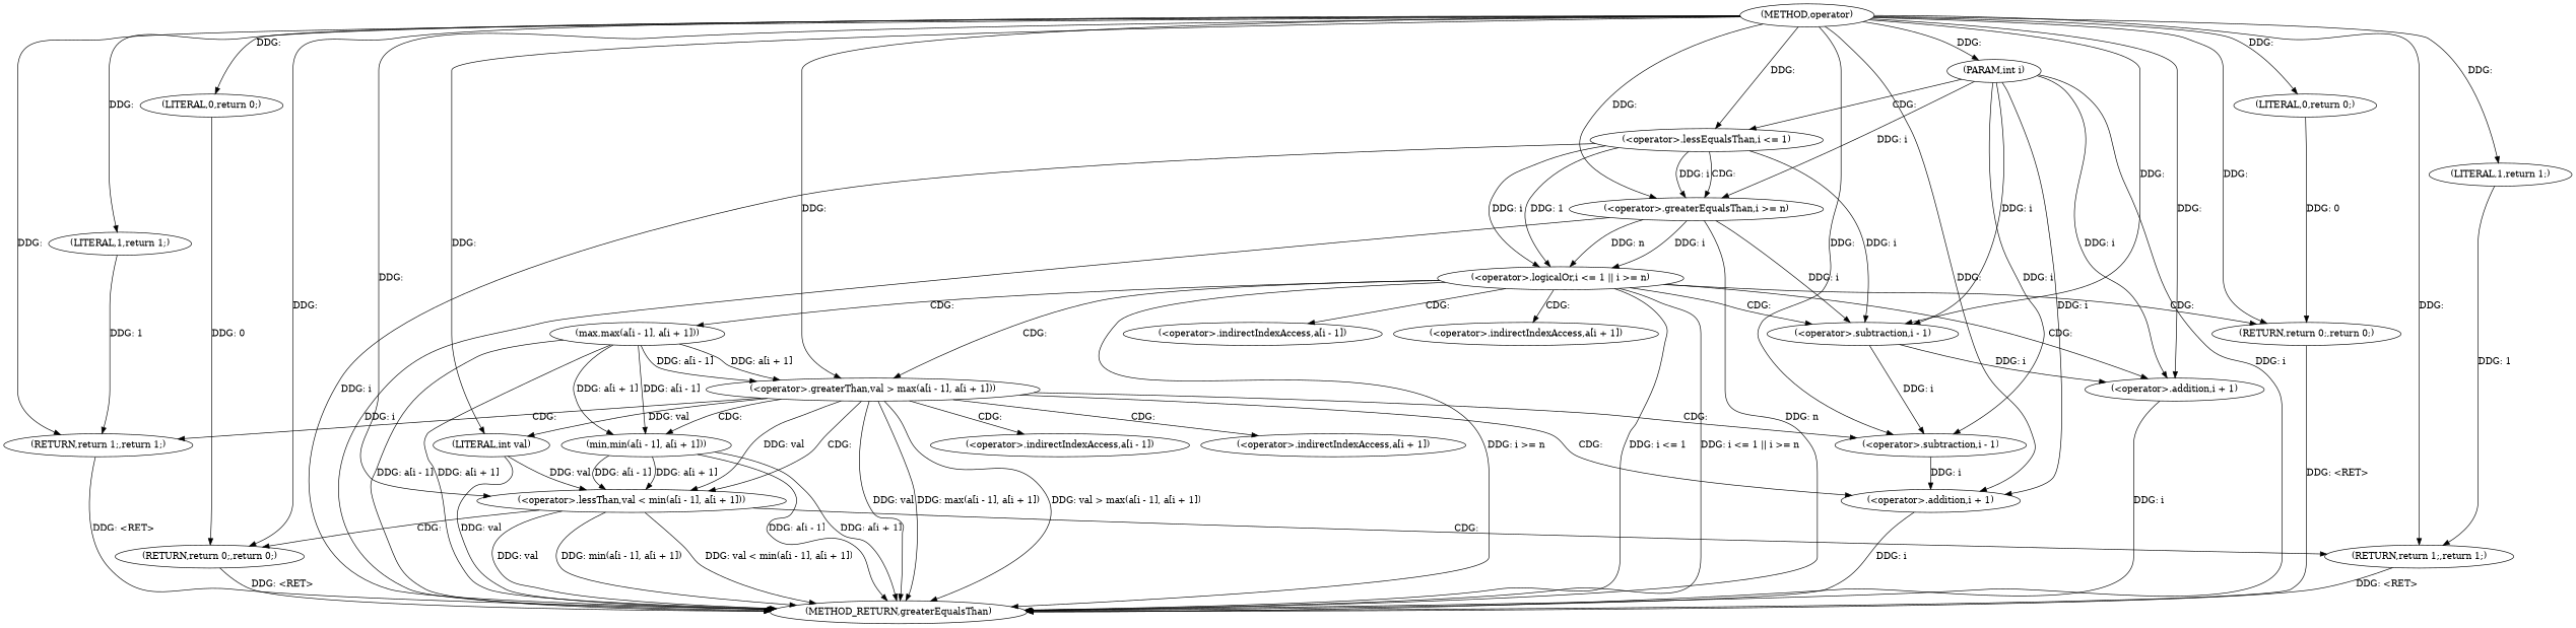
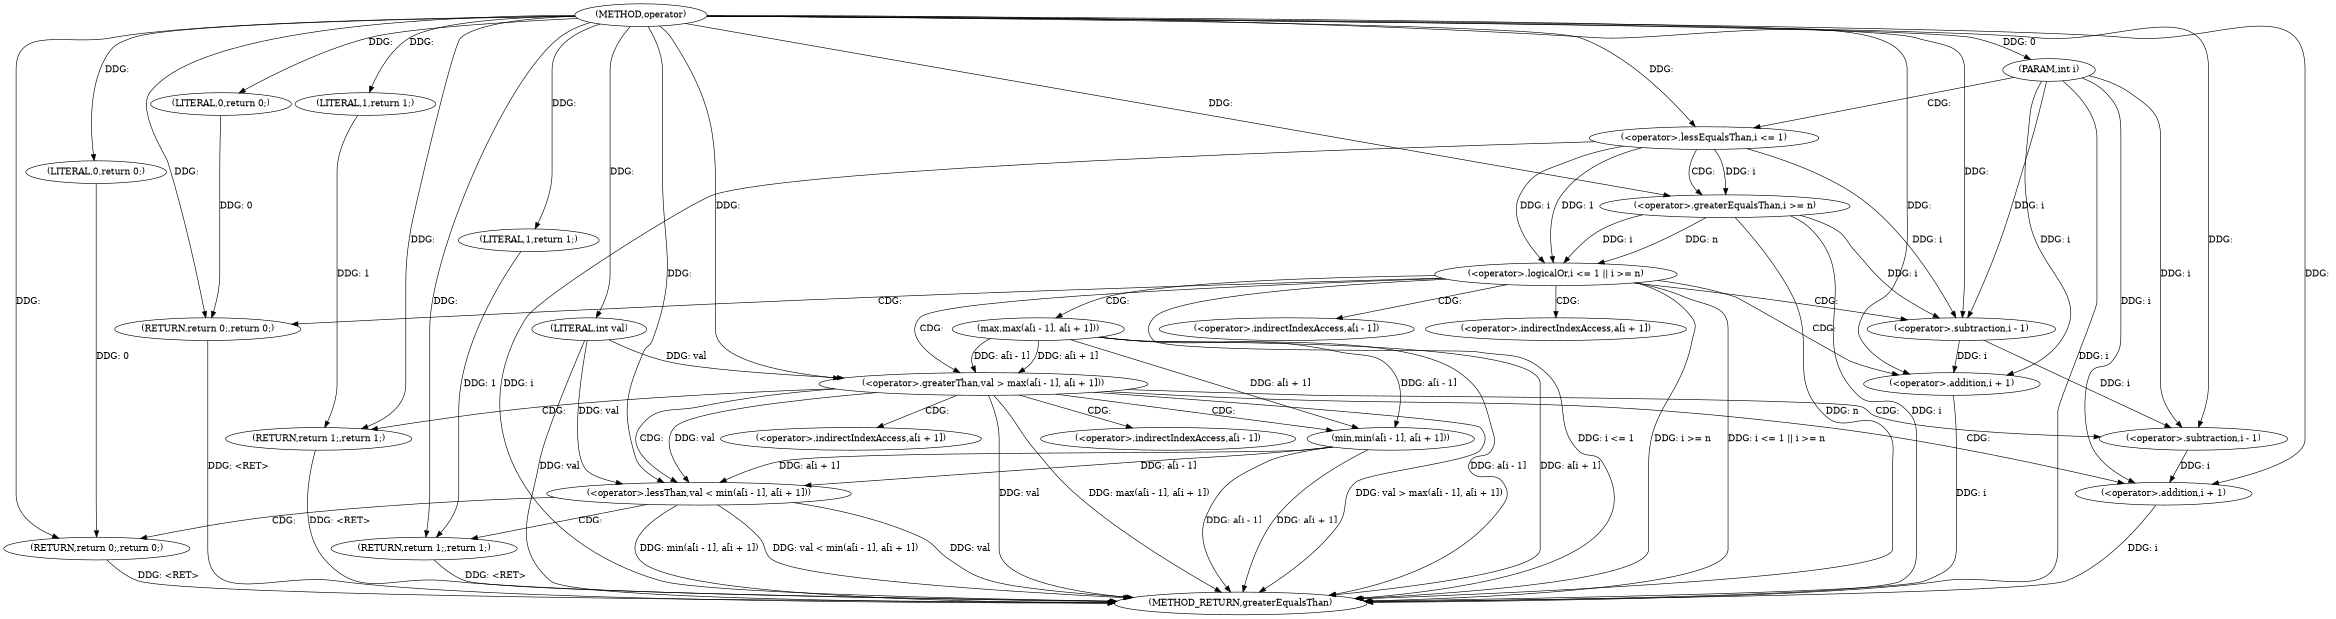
  digraph {
    n1 [label="(METHOD,operator)"]
    n2 [label="(PARAM,int i)"]
    n3 [label="(LITERAL,int val)"]
    n4 [label="(RETURN,return 0;,return 0;)"]
    n5 [label="(RETURN,return 0;,return 0;)"]
    n6 [label="(<operator>.greaterThan,val > max(a[i - 1], a[i + 1]))"]
    n7 [label="(RETURN,return 1;,return 1;)"]
    n8 [label="(<operator>.lessThan,val < min(a[i - 1], a[i + 1]))"]
    n9 [label="(RETURN,return 1;,return 1;)"]
    n10 [label="(LITERAL,0,return 0;)"]
    n11 [label="(LITERAL,0,return 0;)"]
    n12 [label="(LITERAL,1,return 1;)"]
    n13 [label="(LITERAL,1,return 1;)"]
    n14 [label="(<operator>.lessEqualsThan,i <= 1)"]
    n15 [label="(<operator>.greaterEqualsThan,i >= n)"]
    n16 [label="(<operator>.subtraction,i - 1)"]
    n17 [label="(<operator>.addition,i + 1)"]
    n18 [label="(<operator>.subtraction,i - 1)"]
    n19 [label="(<operator>.addition,i + 1)"]
    n20 [label="(METHOD_RETURN,greaterEqualsThan)"]
    n21 [label="(min,min(a[i - 1], a[i + 1]))"]
    n22 [label="(<operator>.indirectIndexAccess,a[i - 1])"]
    n23 [label="(<operator>.indirectIndexAccess,a[i + 1])"]
    n24 [label="(<operator>.logicalOr,i <= 1 || i >= n)"]
    n25 [label="(max,max(a[i - 1], a[i + 1]))"]
    n26 [label="(<operator>.indirectIndexAccess,a[i - 1])"]
    n27 [label="(<operator>.indirectIndexAccess,a[i + 1])"]
-   n1 -> n2 [label="DDG: "]
+   n1 -> n2 [label="DDG: 0"]
    n1 -> n3 [label="DDG: "]
    n1 -> n4 [label="DDG: "]
    n1 -> n5 [label="DDG: "]
    n1 -> n6 [label="DDG: "]
    n1 -> n7 [label="DDG: "]
    n1 -> n8 [label="DDG: "]
    n1 -> n9 [label="DDG: "]
    n1 -> n10 [label="DDG: "]
    n1 -> n11 [label="DDG: "]
    n1 -> n12 [label="DDG: "]
    n1 -> n13 [label="DDG: "]
    n1 -> n14 [label="DDG: "]
    n1 -> n15 [label="DDG: "]
    n1 -> n16 [label="DDG: "]
    n1 -> n17 [label="DDG: "]
    n1 -> n18 [label="DDG: "]
    n1 -> n19 [label="DDG: "]
    n2 -> n14 [label="CDG: "]
-   n2 -> n15 [label="DDG: i"]
    n2 -> n16 [label="DDG: i"]
    n2 -> n17 [label="DDG: i"]
    n2 -> n18 [label="DDG: i"]
    n2 -> n19 [label="DDG: i"]
    n2 -> n20 [label="DDG: i"]
-   n6 -> n3 [label="DDG: val"]
+   n3 -> n6 [label="DDG: val"]
    n3 -> n8 [label="DDG: val"]
    n3 -> n20 [label="DDG: val"]
    n4 -> n20 [label="DDG: <RET>"]
    n5 -> n20 [label="DDG: <RET>"]
    n6 -> n7 [label="CDG: "]
    n6 -> n8 [label="DDG: val"]
    n6 -> n8 [label="CDG: "]
    n6 -> n18 [label="CDG: "]
    n6 -> n19 [label="CDG: "]
    n6 -> n20 [label="DDG: val"]
    n6 -> n20 [label="DDG: max(a[i - 1], a[i + 1])"]
    n6 -> n20 [label="DDG: val > max(a[i - 1], a[i + 1])"]
    n6 -> n21 [label="CDG: "]
    n6 -> n22 [label="CDG: "]
    n6 -> n23 [label="CDG: "]
    n7 -> n20 [label="DDG: <RET>"]
    n8 -> n4 [label="CDG: "]
    n8 -> n9 [label="CDG: "]
    n8 -> n20 [label="DDG: val"]
    n8 -> n20 [label="DDG: min(a[i - 1], a[i + 1])"]
    n8 -> n20 [label="DDG: val < min(a[i - 1], a[i + 1])"]
    n9 -> n20 [label="DDG: <RET>"]
    n10 -> n4 [label="DDG: 0"]
    n11 -> n5 [label="DDG: 0"]
    n12 -> n7 [label="DDG: 1"]
    n13 -> n9 [label="DDG: 1"]
    n14 -> n15 [label="DDG: i"]
    n14 -> n15 [label="CDG: "]
    n14 -> n16 [label="DDG: i"]
    n14 -> n20 [label="DDG: i"]
    n14 -> n24 [label="DDG: 1"]
    n14 -> n24 [label="DDG: i"]
    n15 -> n16 [label="DDG: i"]
    n15 -> n20 [label="DDG: i"]
    n15 -> n20 [label="DDG: n"]
    n15 -> n24 [label="DDG: n"]
    n15 -> n24 [label="DDG: i"]
    n16 -> n17 [label="DDG: i"]
    n16 -> n18 [label="DDG: i"]
    n17 -> n20 [label="DDG: i"]
    n18 -> n19 [label="DDG: i"]
    n19 -> n20 [label="DDG: i"]
    n21 -> n8 [label="DDG: a[i + 1]"]
    n21 -> n8 [label="DDG: a[i - 1]"]
    n21 -> n20 [label="DDG: a[i - 1]"]
    n21 -> n20 [label="DDG: a[i + 1]"]
    n24 -> n5 [label="CDG: "]
    n24 -> n6 [label="CDG: "]
    n24 -> n16 [label="CDG: "]
    n24 -> n17 [label="CDG: "]
    n24 -> n20 [label="DDG: i <= 1"]
    n24 -> n20 [label="DDG: i >= n"]
    n24 -> n20 [label="DDG: i <= 1 || i >= n"]
    n24 -> n25 [label="CDG: "]
    n24 -> n26 [label="CDG: "]
    n24 -> n27 [label="CDG: "]
    n25 -> n6 [label="DDG: a[i + 1]"]
    n25 -> n6 [label="DDG: a[i - 1]"]
    n25 -> n20 [label="DDG: a[i - 1]"]
    n25 -> n20 [label="DDG: a[i + 1]"]
    n25 -> n21 [label="DDG: a[i - 1]"]
    n25 -> n21 [label="DDG: a[i + 1]"]
  }
